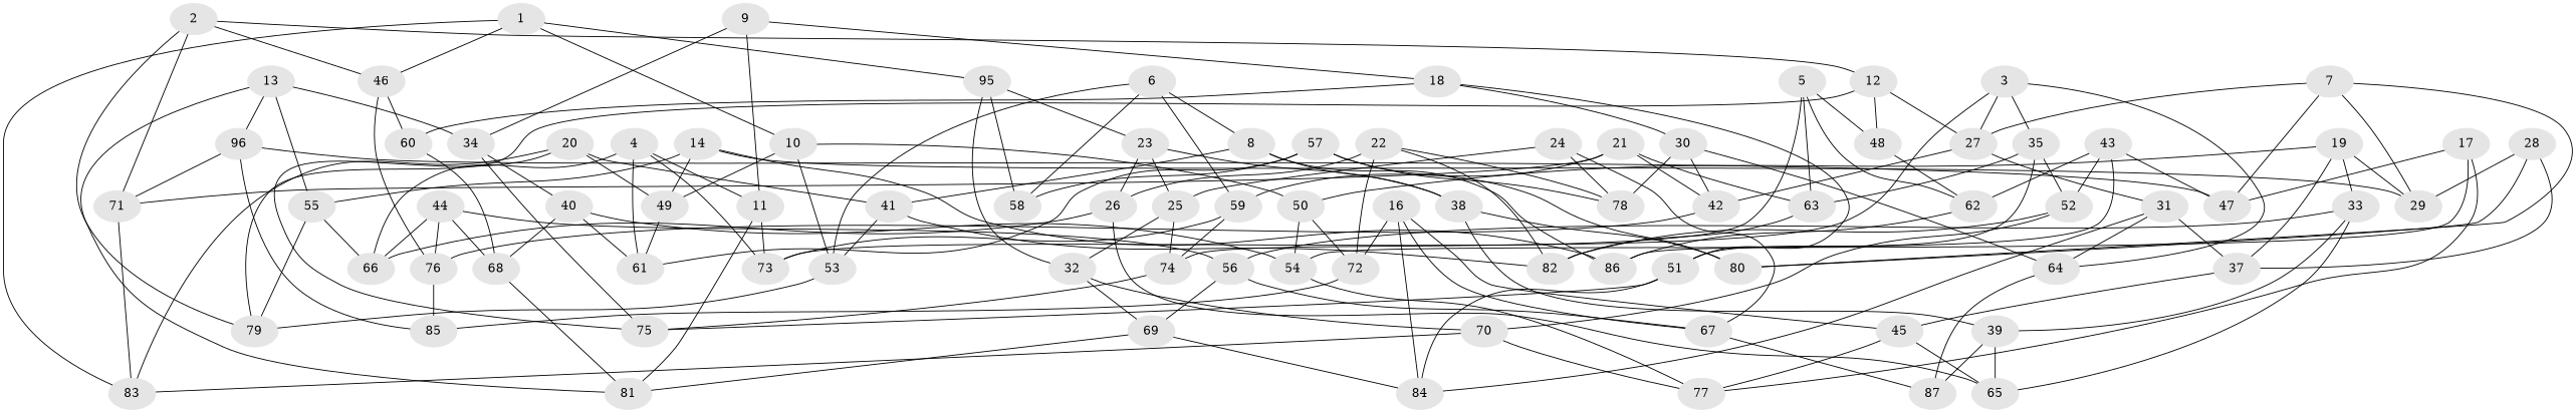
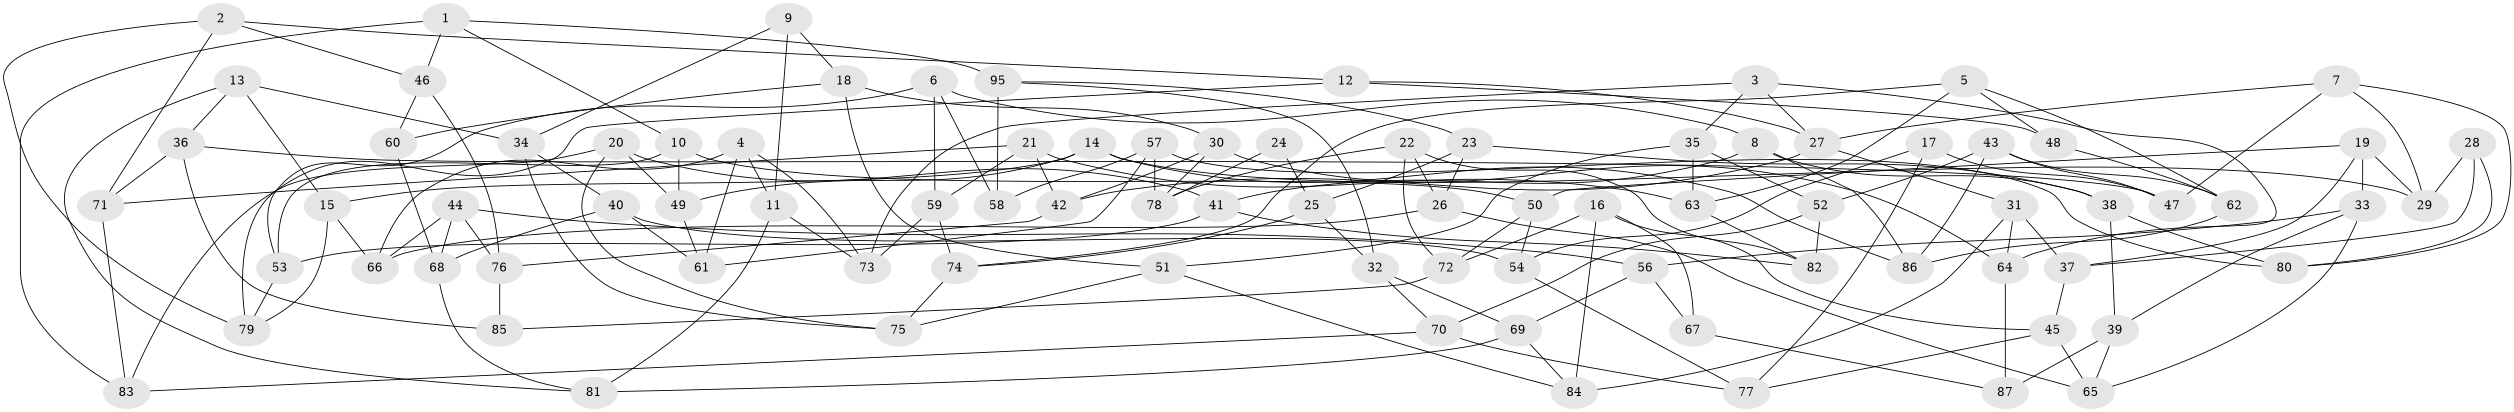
  graph {
    node [color=gray90 style=filled]
    1
    10
    n3 [label=95]
    46
    83
    53
    49
    50
    58
    23
    32
    60
    76
    2
    12
    71
    79
    27
    48
    3
    35
    64
    73
    42
    31
    63
    51
    52
    87
    4
    11
    61
    66
    81
    5
    62
    74
    86
    82
    75
    6
    8
    59
    38
    41
    7
    29
    47
    80
    68
    39
    9
    18
    34
    30
    28
    37
    40
    72
    54
    13
-   36 [label=96]
-   55
+   36
+   55 [label=15]
    85
    14
    26
    25
    69
    70
    16
    45
    67
    84
    77
    65
    17
    24
    78
    19
    33
    56
    20
    21
    22
    43
    44
    57
    1 -- 10
    1 -- n3
    1 -- 46
    1 -- 83
    10 -- 53
    10 -- 49
    10 -- 50
    n3 -- 58
    n3 -- 23
    n3 -- 32
    46 -- 60
    46 -- 76
    53 -- 79
    49 -- 61
    50 -- 72
    50 -- 54
    23 -- 38
    23 -- 26
    23 -- 25
    32 -- 69
    32 -- 70
    60 -- 68
    76 -- 85
    2 -- 46
    2 -- 12
    2 -- 71
    2 -- 79
    12 -- 79
    12 -- 27
    12 -- 48
    71 -- 83
    27 -- 42
    27 -- 31
    48 -- 62
    3 -- 27
    3 -- 35
    3 -- 64
    3 -- 73
    35 -- 63
    35 -- 51
    35 -- 52
    64 -- 87
    42 -- 76
    31 -- 64
    31 -- 37
    31 -- 84
    63 -- 82
    51 -- 75
    51 -- 84
    52 -- 82
    52 -- 70
    4 -- 73
    4 -- 11
    4 -- 61
    4 -- 66
    11 -- 73
    11 -- 81
    5 -- 48
    5 -- 63
    5 -- 62
    5 -- 74
    62 -- 86
    74 -- 75
    6 -- 53
    6 -- 58
    6 -- 8
    6 -- 59
    8 -- 86
    8 -- 38
    8 -- 41
    59 -- 73
    59 -- 74
    38 -- 80
    38 -- 39
    41 -- 53
    41 -- 82
    7 -- 27
    7 -- 29
    7 -- 47
    7 -- 80
    68 -- 81
    39 -- 87
    39 -- 65
    9 -- 11
    9 -- 18
    9 -- 34
    18 -- 60
    18 -- 51
    18 -- 30
    34 -- 75
    34 -- 40
    30 -- 64
    30 -- 42
    30 -- 78
    28 -- 29
    28 -- 80
    28 -- 37
    37 -- 45
    40 -- 61
    40 -- 68
    40 -- 54
    72 -- 85
    54 -- 77
    13 -- 81
    13 -- 34
    13 -- 36
    13 -- 55
    36 -- 71
    36 -- 47
    36 -- 85
    55 -- 79
    55 -- 66
    14 -- 49
    14 -- 86
    14 -- 29
    14 -- 55
    26 -- 66
    26 -- 65
    25 -- 32
    25 -- 74
    69 -- 81
    69 -- 84
    70 -- 83
    70 -- 77
    16 -- 72
    16 -- 45
    16 -- 67
    16 -- 84
    45 -- 77
    45 -- 65
    67 -- 87
    17 -- 47
    17 -- 54
    17 -- 77
    24 -- 25
-   24 -- 67
    24 -- 78
    19 -- 50
    19 -- 29
    19 -- 37
    19 -- 33
    33 -- 39
    33 -- 65
    33 -- 56
    56 -- 69
    56 -- 67
    20 -- 83
    20 -- 49
    20 -- 75
    20 -- 41
    21 -- 71
    21 -- 42
    21 -- 63
    21 -- 59
    22 -- 82
    22 -- 72
    22 -- 26
    22 -- 78
    43 -- 52
    43 -- 62
    43 -- 86
    43 -- 47
    44 -- 76
    44 -- 66
    44 -- 68
    44 -- 56
    57 -- 58
    57 -- 61
    57 -- 80
    57 -- 78
  }
